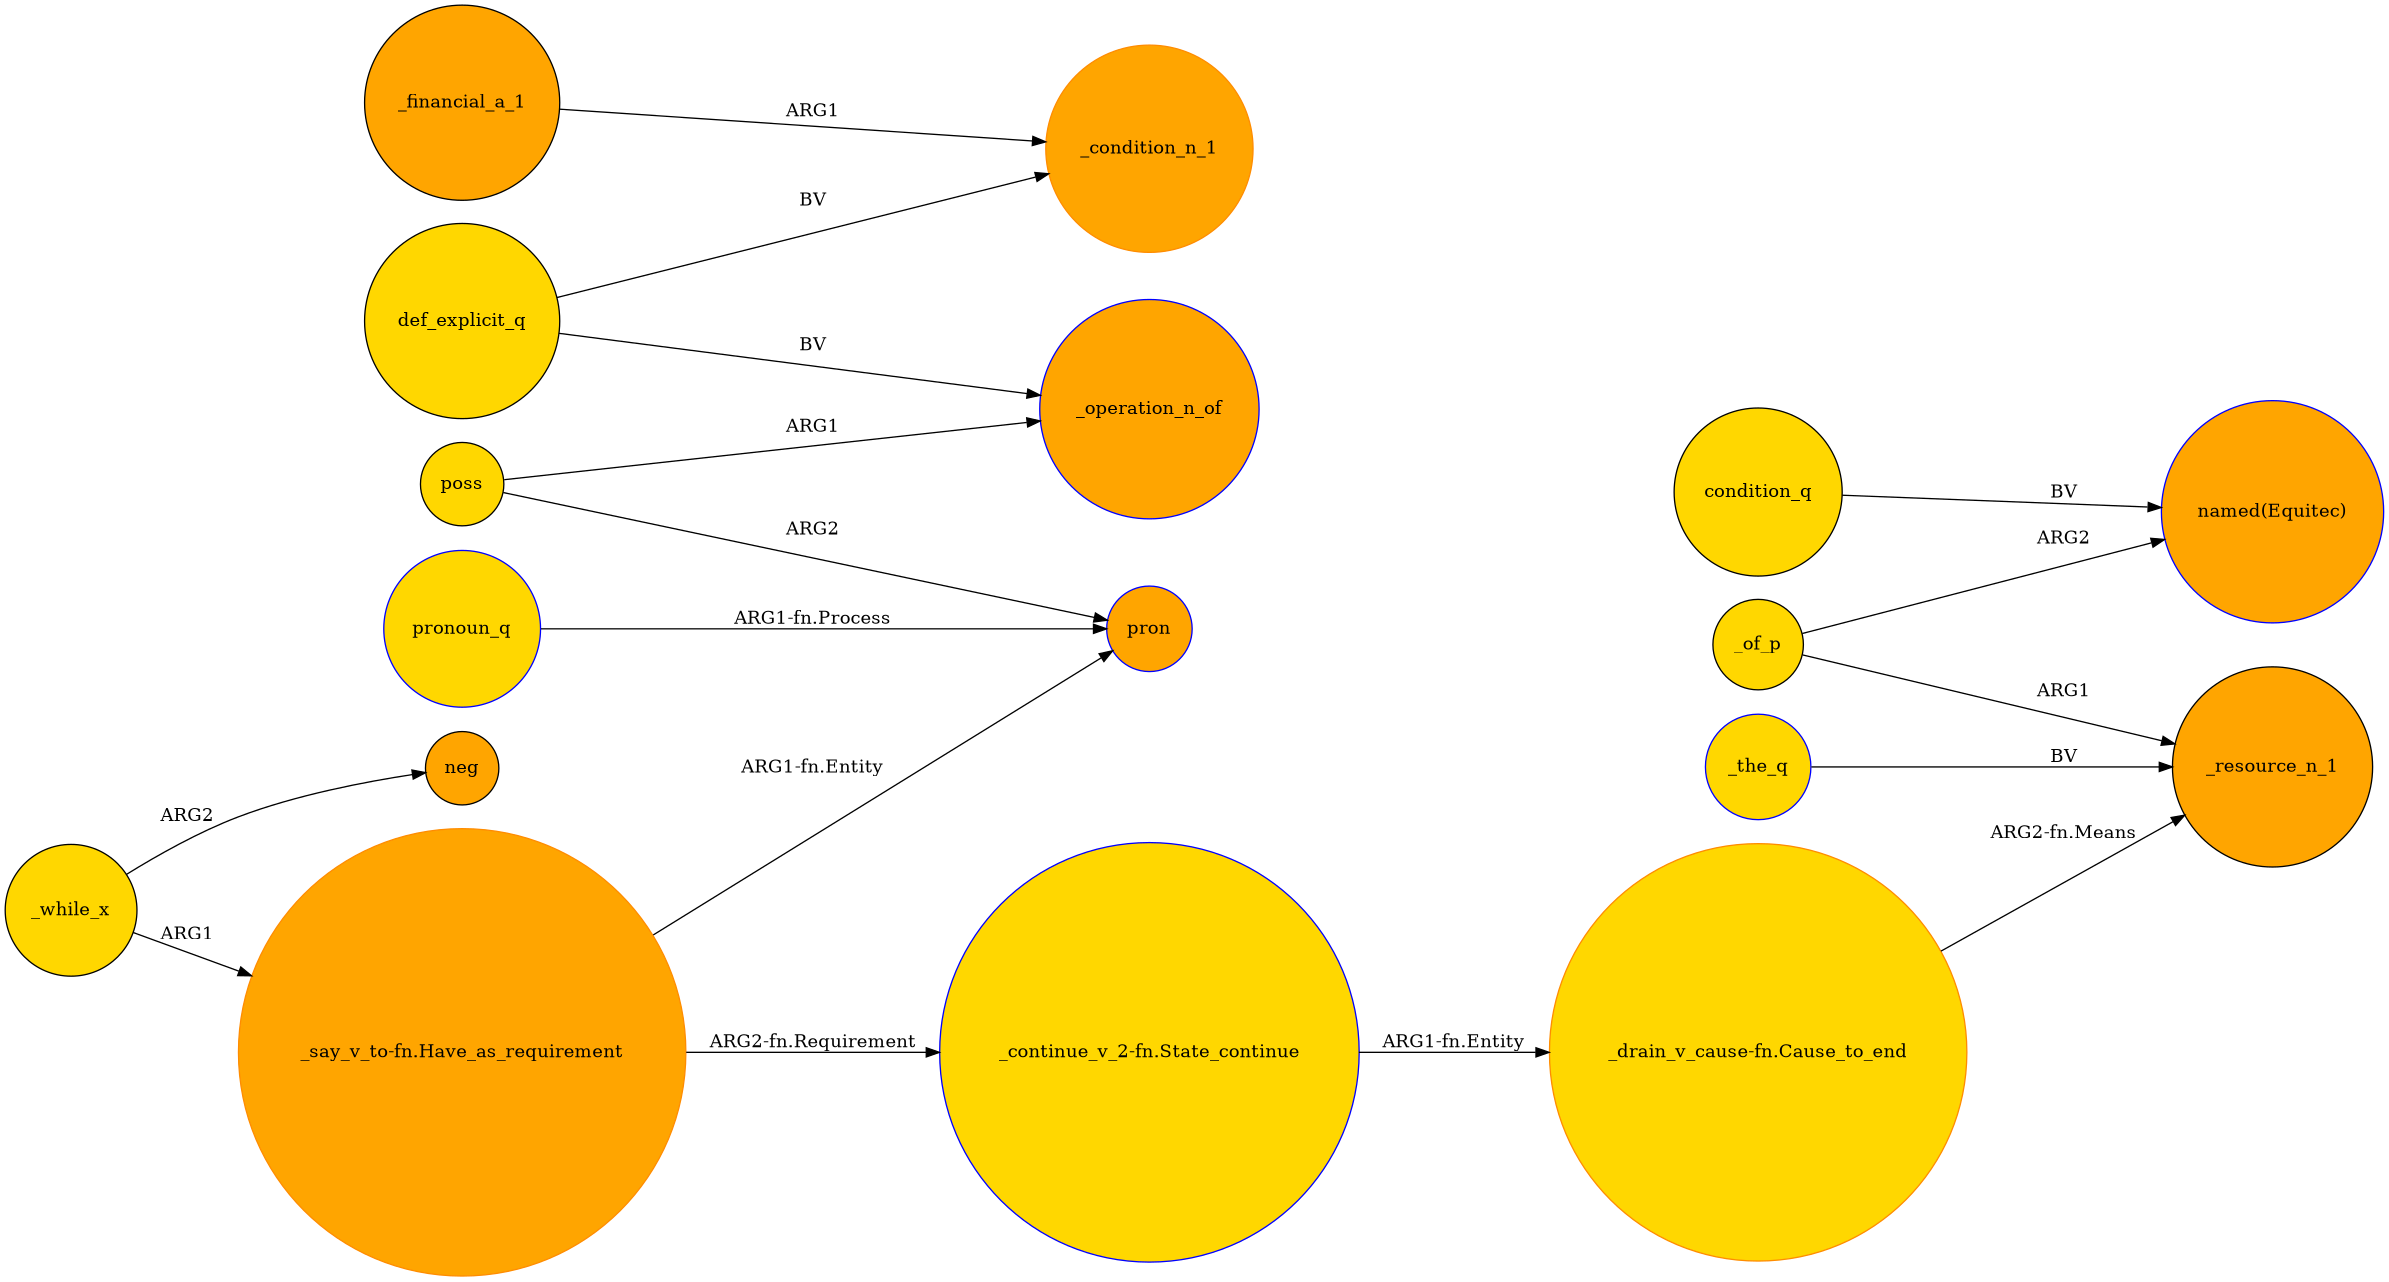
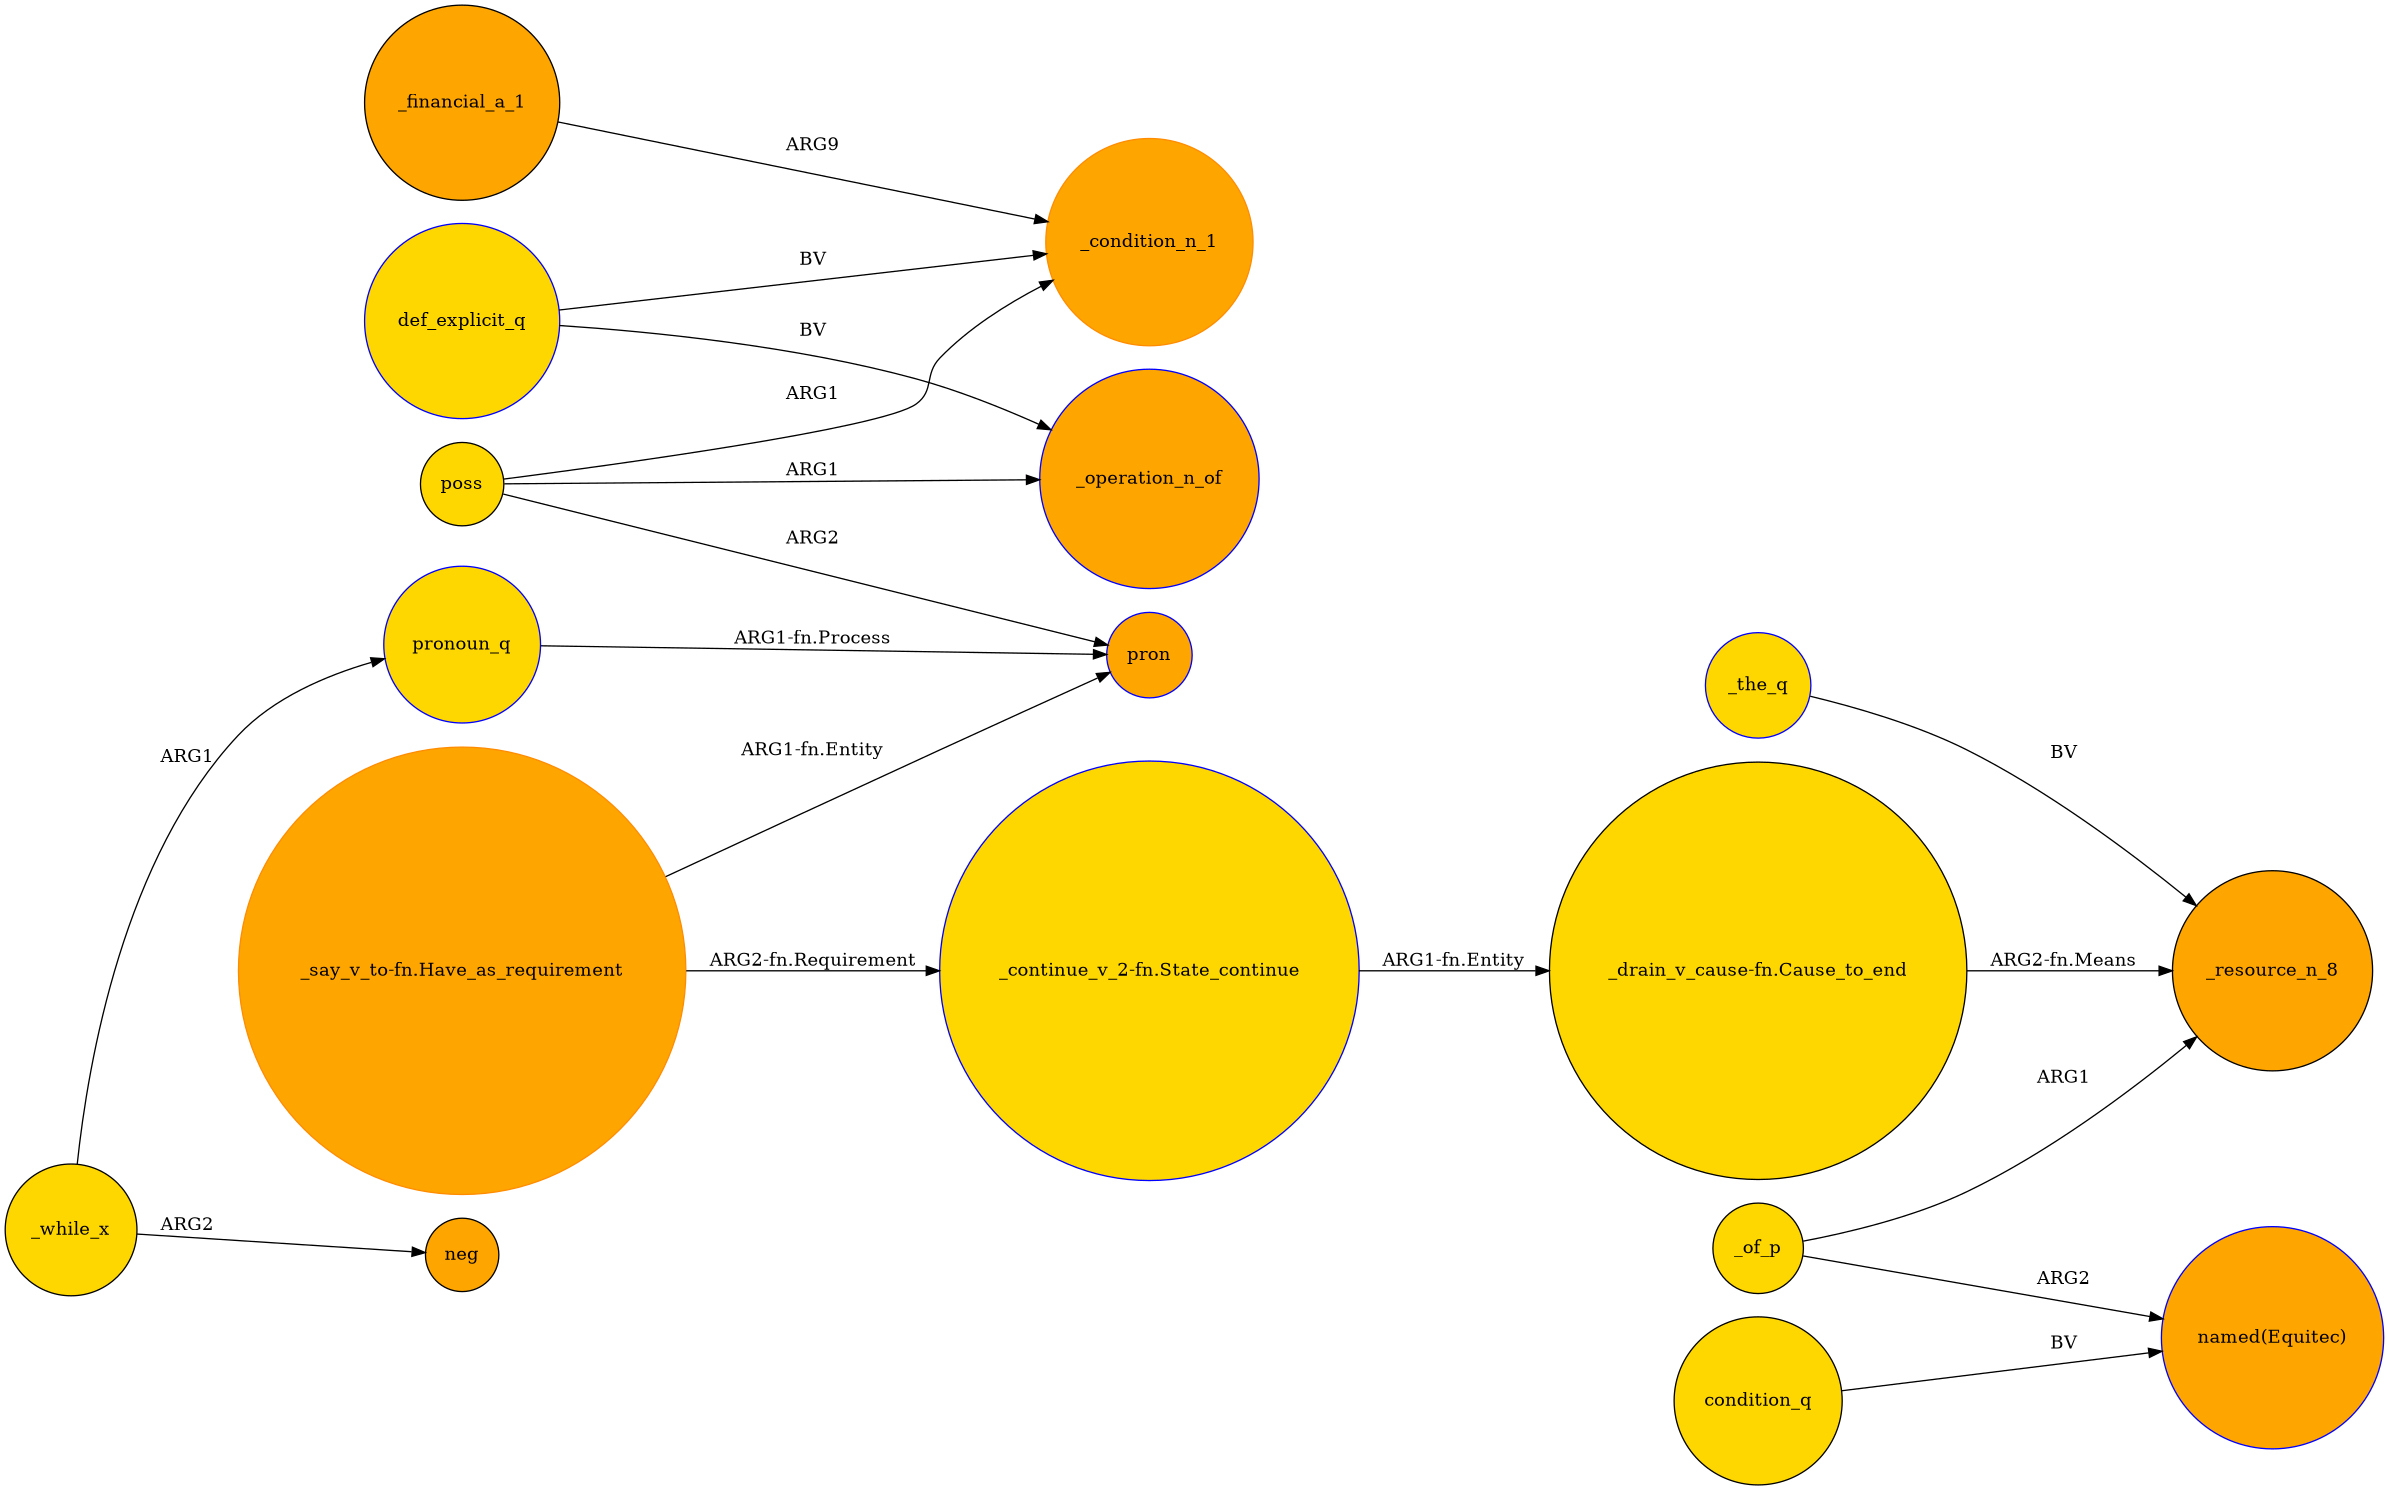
  digraph {
    rankdir=LR
    node [color=black fillcolor=gold shape=circle style=filled]
    _condition_n_1 [color=darkorange fillcolor=orange]
    poss
    _operation_n_of [color=blue fillcolor=orange]
    pron [color=blue fillcolor=orange]
    _financial_a_1 [fillcolor=orange]
    n6 [label=condition_q]
    "named(Equitec)" [color=blue fillcolor=orange]
-   _resource_n_1 [fillcolor=orange]
-   "_drain_v_cause-fn.Cause_to_end" [color=darkorange]
+   _resource_n_1 [fillcolor=orange label=_resource_n_8]
+   "_drain_v_cause-fn.Cause_to_end"
    "_say_v_to-fn.Have_as_requirement" [color=darkorange fillcolor=orange]
    _while_x
    neg [fillcolor=orange]
    "_continue_v_2-fn.State_continue" [color=blue]
    _of_p
    pronoun_q [color=blue]
-   def_explicit_q
+   def_explicit_q [color=blue]
    _the_q [color=blue]
+   poss -> _condition_n_1 [label=ARG1]
    poss -> _operation_n_of [label=ARG1]
    poss -> pron [label=ARG2]
-   _financial_a_1 -> _condition_n_1 [label=ARG1]
+   _financial_a_1 -> _condition_n_1 [label=ARG9]
    n6 -> "named(Equitec)" [label=BV]
    "_drain_v_cause-fn.Cause_to_end" -> _resource_n_1 [label="ARG2-fn.Means"]
    "_say_v_to-fn.Have_as_requirement" -> pron [label="ARG1-fn.Entity"]
    "_say_v_to-fn.Have_as_requirement" -> "_continue_v_2-fn.State_continue" [label="ARG2-fn.Requirement"]
-   _while_x -> "_say_v_to-fn.Have_as_requirement" [label=ARG1]
+   _while_x -> pronoun_q [label=ARG1]
    _while_x -> neg [label=ARG2]
    "_continue_v_2-fn.State_continue" -> "_drain_v_cause-fn.Cause_to_end" [label="ARG1-fn.Entity"]
    _of_p -> "named(Equitec)" [label=ARG2]
    _of_p -> _resource_n_1 [label=ARG1]
    pronoun_q -> pron [label="ARG1-fn.Process"]
    def_explicit_q -> _condition_n_1 [label=BV]
    def_explicit_q -> _operation_n_of [label=BV]
    _the_q -> _resource_n_1 [label=BV]
  }
